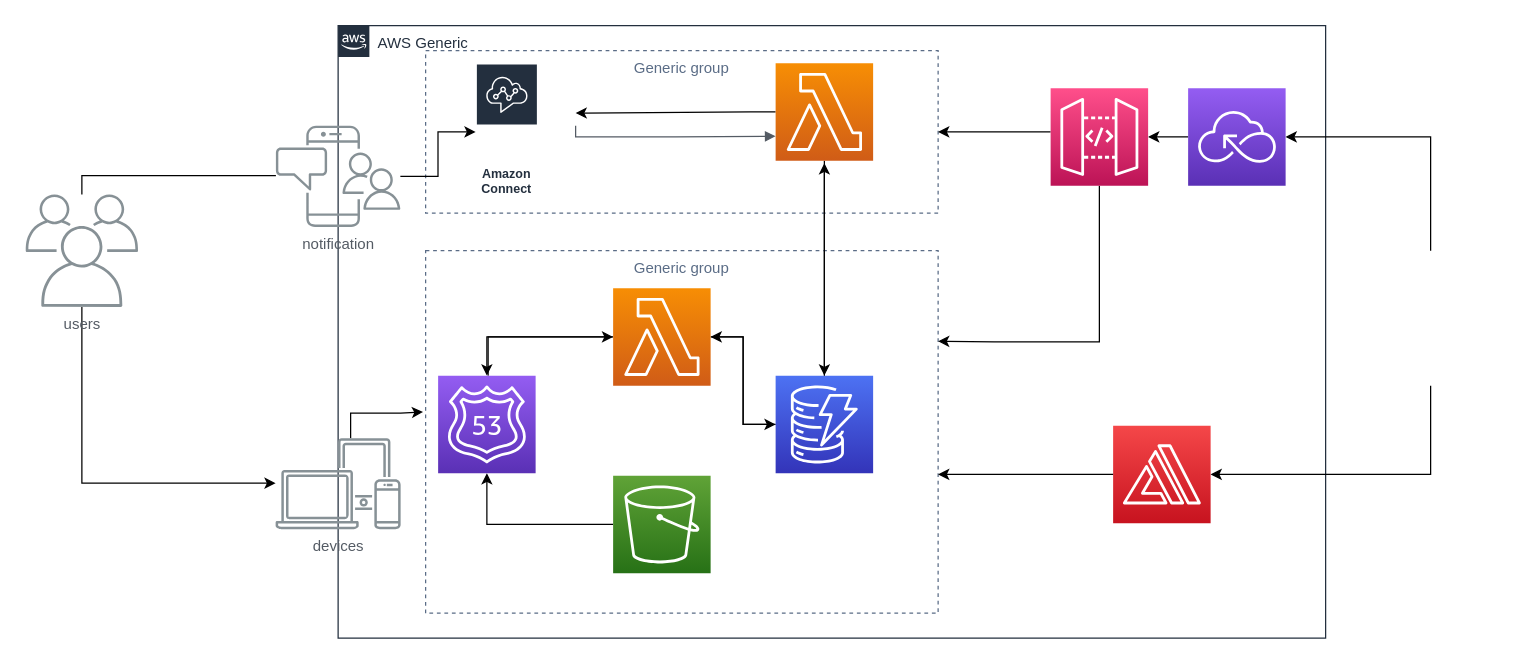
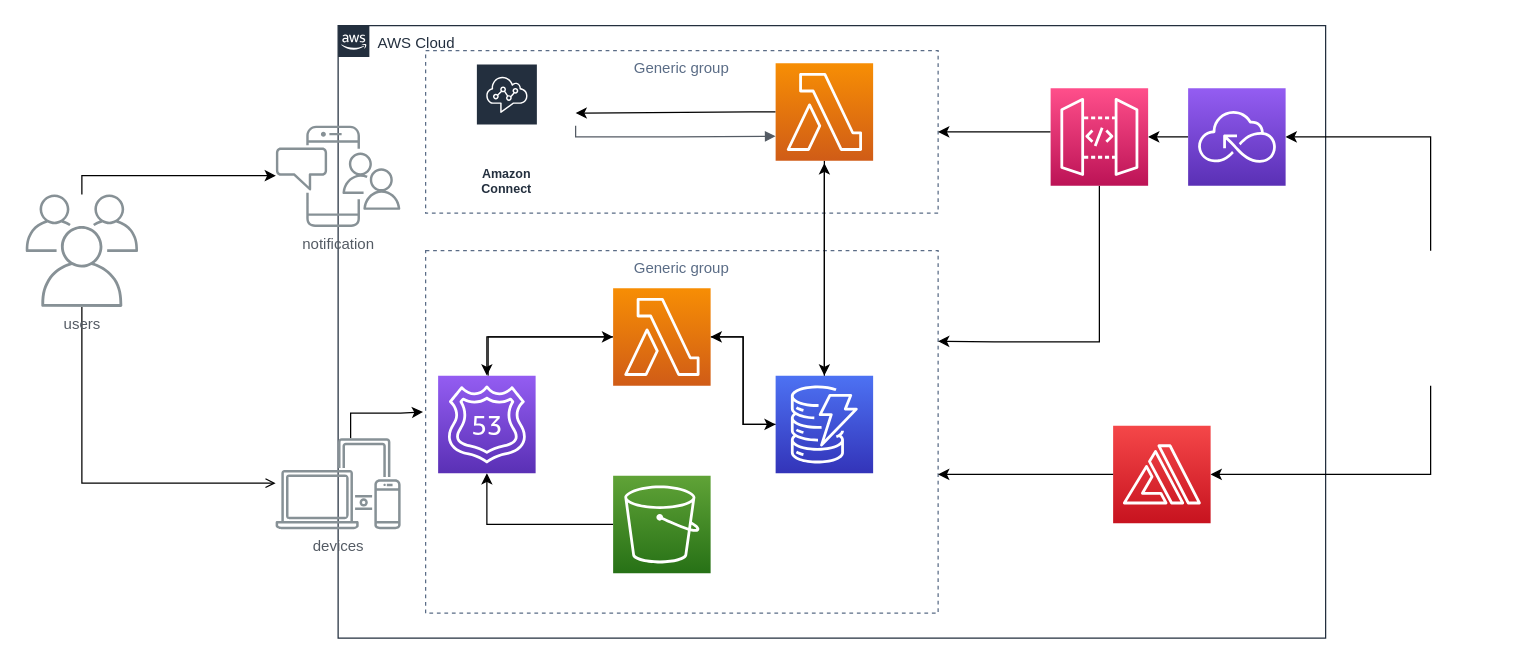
  <mxCell id="0" />
  <mxCell id="1" parent="0" />
- <mxCell id="2" value="AWS Generic" style="points=[[0,0],[0.25,0],[0.5,0],[0.75,0],[1,0],[1,0.25],[1,0.5],[1,0.75],[1,1],[0.75,1],[0.5,1],[0.25,1],[0,1],[0,0.75],[0,0.5],[0,0.25]];outlineConnect=0;gradientColor=none;html=1;whiteSpace=wrap;fontSize=12;fontStyle=0;container=1;pointerEvents=0;collapsible=0;recursiveResize=0;shape=mxgraph.aws4.group;grIcon=mxgraph.aws4.group_aws_cloud_alt;strokeColor=#232F3E;fillColor=none;verticalAlign=top;align=left;spacingLeft=30;fontColor=#232F3E;dashed=0;" vertex="1" parent="1"><mxGeometry x="270" y="20" width="790" height="490" as="geometry" /></mxCell>
+ <mxCell id="2" value="AWS Cloud" style="points=[[0,0],[0.25,0],[0.5,0],[0.75,0],[1,0],[1,0.25],[1,0.5],[1,0.75],[1,1],[0.75,1],[0.5,1],[0.25,1],[0,1],[0,0.75],[0,0.5],[0,0.25]];outlineConnect=0;gradientColor=none;html=1;whiteSpace=wrap;fontSize=12;fontStyle=0;container=1;pointerEvents=0;collapsible=0;recursiveResize=0;shape=mxgraph.aws4.group;grIcon=mxgraph.aws4.group_aws_cloud_alt;strokeColor=#232F3E;fillColor=none;verticalAlign=top;align=left;spacingLeft=30;fontColor=#232F3E;dashed=0;" vertex="1" parent="1"><mxGeometry x="270" y="20" width="790" height="490" as="geometry" /></mxCell>
  <mxCell id="3" value="Amazon Connect" style="sketch=0;outlineConnect=0;fontColor=#232F3E;gradientColor=none;strokeColor=#ffffff;fillColor=#232F3E;dashed=0;verticalLabelPosition=middle;verticalAlign=bottom;align=center;html=1;whiteSpace=wrap;fontSize=10;fontStyle=1;spacing=3;shape=mxgraph.aws4.productIcon;prIcon=mxgraph.aws4.connect;" vertex="1" parent="2"><mxGeometry x="110" y="30" width="50" height="110" as="geometry" /></mxCell>
  <mxCell id="4" value="Generic group" style="fillColor=none;strokeColor=#5A6C86;dashed=1;verticalAlign=top;fontStyle=0;fontColor=#5A6C86;" vertex="1" parent="2"><mxGeometry x="70" y="20" width="410" height="130" as="geometry" /></mxCell>
  <mxCell id="5" style="edgeStyle=orthogonalEdgeStyle;rounded=0;orthogonalLoop=1;jettySize=auto;html=1;entryX=0.5;entryY=0;entryDx=0;entryDy=0;entryPerimeter=0;" edge="1" parent="2" source="7" target="10"><mxGeometry relative="1" as="geometry" /></mxCell>
  <mxCell id="6" style="edgeStyle=orthogonalEdgeStyle;rounded=0;orthogonalLoop=1;jettySize=auto;html=1;" edge="1" parent="2" source="7"><mxGeometry relative="1" as="geometry"><mxPoint x="190" y="70" as="targetPoint" /><Array as="points"><mxPoint x="330" y="69" /><mxPoint x="330" y="69" /></Array></mxGeometry></mxCell>
  <mxCell id="7" value="" style="sketch=0;points=[[0,0,0],[0.25,0,0],[0.5,0,0],[0.75,0,0],[1,0,0],[0,1,0],[0.25,1,0],[0.5,1,0],[0.75,1,0],[1,1,0],[0,0.25,0],[0,0.5,0],[0,0.75,0],[1,0.25,0],[1,0.5,0],[1,0.75,0]];outlineConnect=0;fontColor=#232F3E;gradientColor=#F78E04;gradientDirection=north;fillColor=#D05C17;strokeColor=#ffffff;dashed=0;verticalLabelPosition=bottom;verticalAlign=top;align=center;html=1;fontSize=12;fontStyle=0;aspect=fixed;shape=mxgraph.aws4.resourceIcon;resIcon=mxgraph.aws4.lambda;" vertex="1" parent="2"><mxGeometry x="350" y="30" width="78" height="78" as="geometry" /></mxCell>
  <mxCell id="8" value="Generic group" style="fillColor=none;strokeColor=#5A6C86;dashed=1;verticalAlign=top;fontStyle=0;fontColor=#5A6C86;" vertex="1" parent="2"><mxGeometry x="70" y="180" width="410" height="290" as="geometry" /></mxCell>
  <mxCell id="9" style="edgeStyle=orthogonalEdgeStyle;rounded=0;orthogonalLoop=1;jettySize=auto;html=1;" edge="1" parent="2" source="10" target="13"><mxGeometry relative="1" as="geometry" /></mxCell>
  <mxCell id="10" value="" style="sketch=0;points=[[0,0,0],[0.25,0,0],[0.5,0,0],[0.75,0,0],[1,0,0],[0,1,0],[0.25,1,0],[0.5,1,0],[0.75,1,0],[1,1,0],[0,0.25,0],[0,0.5,0],[0,0.75,0],[1,0.25,0],[1,0.5,0],[1,0.75,0]];outlineConnect=0;fontColor=#232F3E;gradientColor=#4D72F3;gradientDirection=north;fillColor=#3334B9;strokeColor=#ffffff;dashed=0;verticalLabelPosition=bottom;verticalAlign=top;align=center;html=1;fontSize=12;fontStyle=0;aspect=fixed;shape=mxgraph.aws4.resourceIcon;resIcon=mxgraph.aws4.dynamodb;" vertex="1" parent="2"><mxGeometry x="350" y="280" width="78" height="78" as="geometry" /></mxCell>
  <mxCell id="11" style="edgeStyle=orthogonalEdgeStyle;rounded=0;orthogonalLoop=1;jettySize=auto;html=1;" edge="1" parent="2" source="13" target="10"><mxGeometry relative="1" as="geometry" /></mxCell>
  <mxCell id="12" style="edgeStyle=orthogonalEdgeStyle;rounded=0;orthogonalLoop=1;jettySize=auto;html=1;entryX=0.5;entryY=0;entryDx=0;entryDy=0;entryPerimeter=0;" edge="1" parent="2" source="13" target="17"><mxGeometry relative="1" as="geometry" /></mxCell>
  <mxCell id="13" value="" style="sketch=0;points=[[0,0,0],[0.25,0,0],[0.5,0,0],[0.75,0,0],[1,0,0],[0,1,0],[0.25,1,0],[0.5,1,0],[0.75,1,0],[1,1,0],[0,0.25,0],[0,0.5,0],[0,0.75,0],[1,0.25,0],[1,0.5,0],[1,0.75,0]];outlineConnect=0;fontColor=#232F3E;gradientColor=#F78E04;gradientDirection=north;fillColor=#D05C17;strokeColor=#ffffff;dashed=0;verticalLabelPosition=bottom;verticalAlign=top;align=center;html=1;fontSize=12;fontStyle=0;aspect=fixed;shape=mxgraph.aws4.resourceIcon;resIcon=mxgraph.aws4.lambda;" vertex="1" parent="2"><mxGeometry x="220" y="210" width="78" height="78" as="geometry" /></mxCell>
  <mxCell id="14" style="edgeStyle=orthogonalEdgeStyle;rounded=0;orthogonalLoop=1;jettySize=auto;html=1;entryX=0.5;entryY=1;entryDx=0;entryDy=0;entryPerimeter=0;" edge="1" parent="2" source="15" target="17"><mxGeometry relative="1" as="geometry" /></mxCell>
  <mxCell id="15" value="" style="sketch=0;points=[[0,0,0],[0.25,0,0],[0.5,0,0],[0.75,0,0],[1,0,0],[0,1,0],[0.25,1,0],[0.5,1,0],[0.75,1,0],[1,1,0],[0,0.25,0],[0,0.5,0],[0,0.75,0],[1,0.25,0],[1,0.5,0],[1,0.75,0]];outlineConnect=0;fontColor=#232F3E;gradientColor=#60A337;gradientDirection=north;fillColor=#277116;strokeColor=#ffffff;dashed=0;verticalLabelPosition=bottom;verticalAlign=top;align=center;html=1;fontSize=12;fontStyle=0;aspect=fixed;shape=mxgraph.aws4.resourceIcon;resIcon=mxgraph.aws4.s3;" vertex="1" parent="2"><mxGeometry x="220" y="360" width="78" height="78" as="geometry" /></mxCell>
  <mxCell id="16" style="edgeStyle=orthogonalEdgeStyle;rounded=0;orthogonalLoop=1;jettySize=auto;html=1;entryX=0;entryY=0.5;entryDx=0;entryDy=0;entryPerimeter=0;" edge="1" parent="2" source="17" target="13"><mxGeometry relative="1" as="geometry"><Array as="points"><mxPoint x="120" y="249" /></Array></mxGeometry></mxCell>
  <mxCell id="17" value="" style="sketch=0;points=[[0,0,0],[0.25,0,0],[0.5,0,0],[0.75,0,0],[1,0,0],[0,1,0],[0.25,1,0],[0.5,1,0],[0.75,1,0],[1,1,0],[0,0.25,0],[0,0.5,0],[0,0.75,0],[1,0.25,0],[1,0.5,0],[1,0.75,0]];outlineConnect=0;fontColor=#232F3E;gradientColor=#945DF2;gradientDirection=north;fillColor=#5A30B5;strokeColor=#ffffff;dashed=0;verticalLabelPosition=bottom;verticalAlign=top;align=center;html=1;fontSize=12;fontStyle=0;aspect=fixed;shape=mxgraph.aws4.resourceIcon;resIcon=mxgraph.aws4.route_53;" vertex="1" parent="2"><mxGeometry x="80" y="280" width="78" height="78" as="geometry" /></mxCell>
  <mxCell id="18" value="" style="edgeStyle=orthogonalEdgeStyle;html=1;endArrow=block;elbow=vertical;startArrow=none;endFill=1;strokeColor=#545B64;rounded=0;entryX=0;entryY=0.75;entryDx=0;entryDy=0;entryPerimeter=0;" edge="1" parent="2" target="7"><mxGeometry width="100" relative="1" as="geometry"><mxPoint x="190" y="80" as="sourcePoint" /><mxPoint x="290" y="80" as="targetPoint" /><Array as="points"><mxPoint x="190" y="89" /><mxPoint x="270" y="89" /></Array></mxGeometry></mxCell>
  <mxCell id="19" style="edgeStyle=orthogonalEdgeStyle;rounded=0;orthogonalLoop=1;jettySize=auto;html=1;entryX=1;entryY=0.5;entryDx=0;entryDy=0;" edge="1" parent="2" source="21" target="4"><mxGeometry relative="1" as="geometry"><Array as="points"><mxPoint x="550" y="85" /><mxPoint x="550" y="85" /></Array></mxGeometry></mxCell>
  <mxCell id="20" style="edgeStyle=orthogonalEdgeStyle;rounded=0;orthogonalLoop=1;jettySize=auto;html=1;entryX=1;entryY=0.25;entryDx=0;entryDy=0;" edge="1" parent="2" source="21" target="8"><mxGeometry relative="1" as="geometry"><Array as="points"><mxPoint x="609" y="253" /><mxPoint x="525" y="253" /></Array></mxGeometry></mxCell>
  <mxCell id="21" value="" style="sketch=0;points=[[0,0,0],[0.25,0,0],[0.5,0,0],[0.75,0,0],[1,0,0],[0,1,0],[0.25,1,0],[0.5,1,0],[0.75,1,0],[1,1,0],[0,0.25,0],[0,0.5,0],[0,0.75,0],[1,0.25,0],[1,0.5,0],[1,0.75,0]];outlineConnect=0;fontColor=#232F3E;gradientColor=#FF4F8B;gradientDirection=north;fillColor=#BC1356;strokeColor=#ffffff;dashed=0;verticalLabelPosition=bottom;verticalAlign=top;align=center;html=1;fontSize=12;fontStyle=0;aspect=fixed;shape=mxgraph.aws4.resourceIcon;resIcon=mxgraph.aws4.api_gateway;" vertex="1" parent="2"><mxGeometry x="570" y="50" width="78" height="78" as="geometry" /></mxCell>
  <mxCell id="22" style="edgeStyle=orthogonalEdgeStyle;rounded=0;orthogonalLoop=1;jettySize=auto;html=1;entryX=1;entryY=0.5;entryDx=0;entryDy=0;entryPerimeter=0;" edge="1" parent="2" source="23" target="21"><mxGeometry relative="1" as="geometry" /></mxCell>
  <mxCell id="23" value="" style="sketch=0;points=[[0,0,0],[0.25,0,0],[0.5,0,0],[0.75,0,0],[1,0,0],[0,1,0],[0.25,1,0],[0.5,1,0],[0.75,1,0],[1,1,0],[0,0.25,0],[0,0.5,0],[0,0.75,0],[1,0.25,0],[1,0.5,0],[1,0.75,0]];outlineConnect=0;fontColor=#232F3E;gradientColor=#945DF2;gradientDirection=north;fillColor=#5A30B5;strokeColor=#ffffff;dashed=0;verticalLabelPosition=bottom;verticalAlign=top;align=center;html=1;fontSize=12;fontStyle=0;aspect=fixed;shape=mxgraph.aws4.resourceIcon;resIcon=mxgraph.aws4.serverless;" vertex="1" parent="2"><mxGeometry x="680" y="50" width="78" height="78" as="geometry" /></mxCell>
  <mxCell id="24" value="" style="sketch=0;points=[[0,0,0],[0.25,0,0],[0.5,0,0],[0.75,0,0],[1,0,0],[0,1,0],[0.25,1,0],[0.5,1,0],[0.75,1,0],[1,1,0],[0,0.25,0],[0,0.5,0],[0,0.75,0],[1,0.25,0],[1,0.5,0],[1,0.75,0]];outlineConnect=0;fontColor=#232F3E;gradientColor=#F54749;gradientDirection=north;fillColor=#C7131F;strokeColor=#ffffff;dashed=0;verticalLabelPosition=bottom;verticalAlign=top;align=center;html=1;fontSize=12;fontStyle=0;aspect=fixed;shape=mxgraph.aws4.resourceIcon;resIcon=mxgraph.aws4.amplify;" vertex="1" parent="2"><mxGeometry x="620" y="320" width="78" height="78" as="geometry" /></mxCell>
  <mxCell id="25" value="" style="edgeStyle=orthogonalEdgeStyle;rounded=0;orthogonalLoop=1;jettySize=auto;html=1;" edge="1" parent="2" source="24" target="8"><mxGeometry relative="1" as="geometry"><mxPoint x="620" y="349" as="targetPoint" /><Array as="points"><mxPoint x="640" y="325" /><mxPoint x="640" y="325" /></Array></mxGeometry></mxCell>
- <mxCell id="26" style="edgeStyle=orthogonalEdgeStyle;rounded=0;orthogonalLoop=1;jettySize=auto;html=1;endArrow=none;" edge="1" parent="1" source="28" target="32"><mxGeometry relative="1" as="geometry"><Array as="points"><mxPoint x="65" y="140" /></Array></mxGeometry></mxCell>
- <mxCell id="27" style="edgeStyle=orthogonalEdgeStyle;rounded=0;orthogonalLoop=1;jettySize=auto;html=1;" edge="1" parent="1" source="28" target="30"><mxGeometry relative="1" as="geometry"><mxPoint x="190" y="400" as="targetPoint" /><Array as="points"><mxPoint x="65" y="386" /></Array></mxGeometry></mxCell>
+ <mxCell id="26" style="edgeStyle=orthogonalEdgeStyle;rounded=0;orthogonalLoop=1;jettySize=auto;html=1;" edge="1" parent="1" source="28" target="32"><mxGeometry relative="1" as="geometry"><Array as="points"><mxPoint x="65" y="140" /></Array></mxGeometry></mxCell>
+ <mxCell id="27" style="edgeStyle=orthogonalEdgeStyle;rounded=0;orthogonalLoop=1;jettySize=auto;html=1;endArrow=open;" edge="1" parent="1" source="28" target="30"><mxGeometry relative="1" as="geometry"><mxPoint x="190" y="400" as="targetPoint" /><Array as="points"><mxPoint x="65" y="386" /></Array></mxGeometry></mxCell>
  <mxCell id="28" value="users" style="sketch=0;outlineConnect=0;gradientColor=none;fontColor=#545B64;strokeColor=none;fillColor=#879196;dashed=0;verticalLabelPosition=bottom;verticalAlign=top;align=center;html=1;fontSize=12;fontStyle=0;aspect=fixed;shape=mxgraph.aws4.illustration_users;pointerEvents=1" vertex="1" parent="1"><mxGeometry x="20" y="155" width="90" height="90" as="geometry" /></mxCell>
  <mxCell id="29" style="edgeStyle=orthogonalEdgeStyle;rounded=0;orthogonalLoop=1;jettySize=auto;html=1;entryX=-0.005;entryY=0.445;entryDx=0;entryDy=0;entryPerimeter=0;" edge="1" parent="1" source="30" target="8"><mxGeometry relative="1" as="geometry"><Array as="points"><mxPoint x="280" y="330" /><mxPoint x="320" y="330" /></Array></mxGeometry></mxCell>
  <mxCell id="30" value="devices" style="sketch=0;outlineConnect=0;gradientColor=none;fontColor=#545B64;strokeColor=none;fillColor=#879196;dashed=0;verticalLabelPosition=bottom;verticalAlign=top;align=center;html=1;fontSize=12;fontStyle=0;aspect=fixed;shape=mxgraph.aws4.illustration_devices;pointerEvents=1" vertex="1" parent="1"><mxGeometry x="220" y="350" width="100" height="73" as="geometry" /></mxCell>
- <mxCell id="31" style="edgeStyle=orthogonalEdgeStyle;rounded=0;orthogonalLoop=1;jettySize=auto;html=1;" edge="1" parent="1" source="32" target="3"><mxGeometry relative="1" as="geometry" /></mxCell>
  <mxCell id="32" value="notification" style="sketch=0;outlineConnect=0;gradientColor=none;fontColor=#545B64;strokeColor=none;fillColor=#879196;dashed=0;verticalLabelPosition=bottom;verticalAlign=top;align=center;html=1;fontSize=12;fontStyle=0;aspect=fixed;shape=mxgraph.aws4.illustration_notification;pointerEvents=1" vertex="1" parent="1"><mxGeometry x="220" y="100" width="100" height="81" as="geometry" /></mxCell>
  <mxCell id="33" style="edgeStyle=orthogonalEdgeStyle;rounded=0;orthogonalLoop=1;jettySize=auto;html=1;" edge="1" parent="1" source="10"><mxGeometry relative="1" as="geometry"><mxPoint x="659" y="130" as="targetPoint" /></mxGeometry></mxCell>
  <mxCell id="34" style="edgeStyle=orthogonalEdgeStyle;rounded=0;orthogonalLoop=1;jettySize=auto;html=1;entryX=1;entryY=0.5;entryDx=0;entryDy=0;entryPerimeter=0;" edge="1" parent="1" source="36" target="23"><mxGeometry relative="1" as="geometry"><mxPoint x="1050" y="110" as="targetPoint" /><Array as="points"><mxPoint x="1144" y="109" /></Array></mxGeometry></mxCell>
  <mxCell id="35" style="edgeStyle=orthogonalEdgeStyle;rounded=0;orthogonalLoop=1;jettySize=auto;html=1;entryX=1;entryY=0.5;entryDx=0;entryDy=0;entryPerimeter=0;" edge="1" parent="1" source="36" target="24"><mxGeometry relative="1" as="geometry"><mxPoint x="1050" y="350" as="targetPoint" /><Array as="points"><mxPoint x="1144" y="379" /></Array></mxGeometry></mxCell>
  <mxCell id="36" value="" style="shape=image;html=1;verticalAlign=top;verticalLabelPosition=bottom;labelBackgroundColor=#ffffff;imageAspect=0;aspect=fixed;image=https://cdn1.iconfinder.com/data/icons/social-media-2106/24/social_media_social_media_logo_git-128.png" vertex="1" parent="1"><mxGeometry x="1090" y="200" width="108" height="108" as="geometry" /></mxCell>
